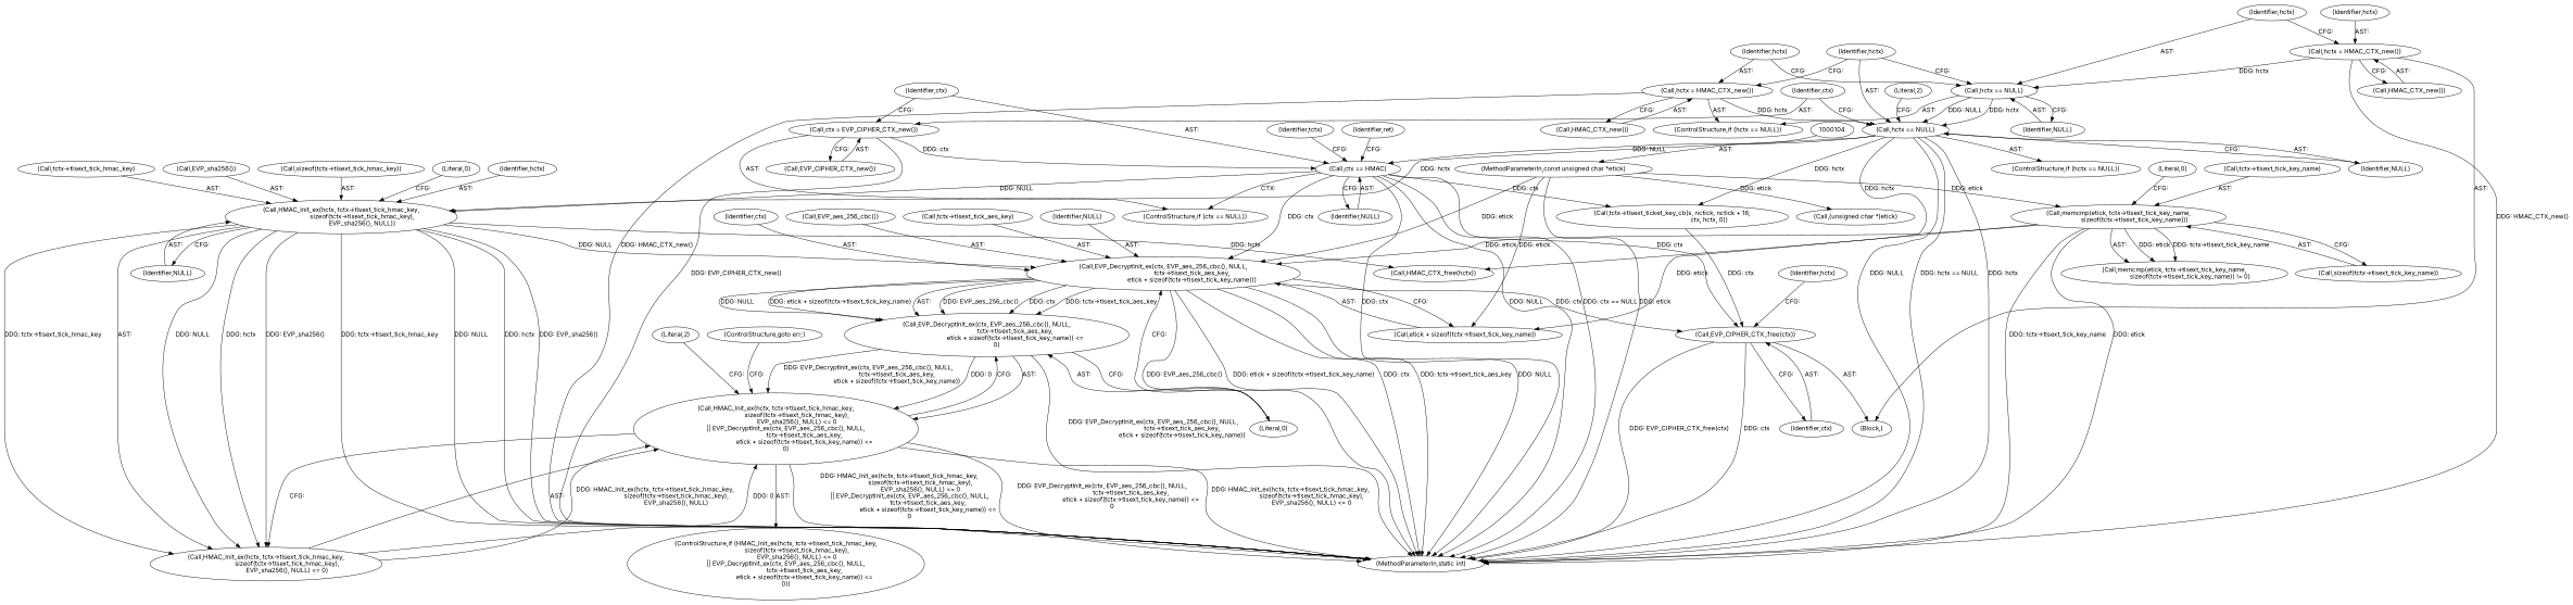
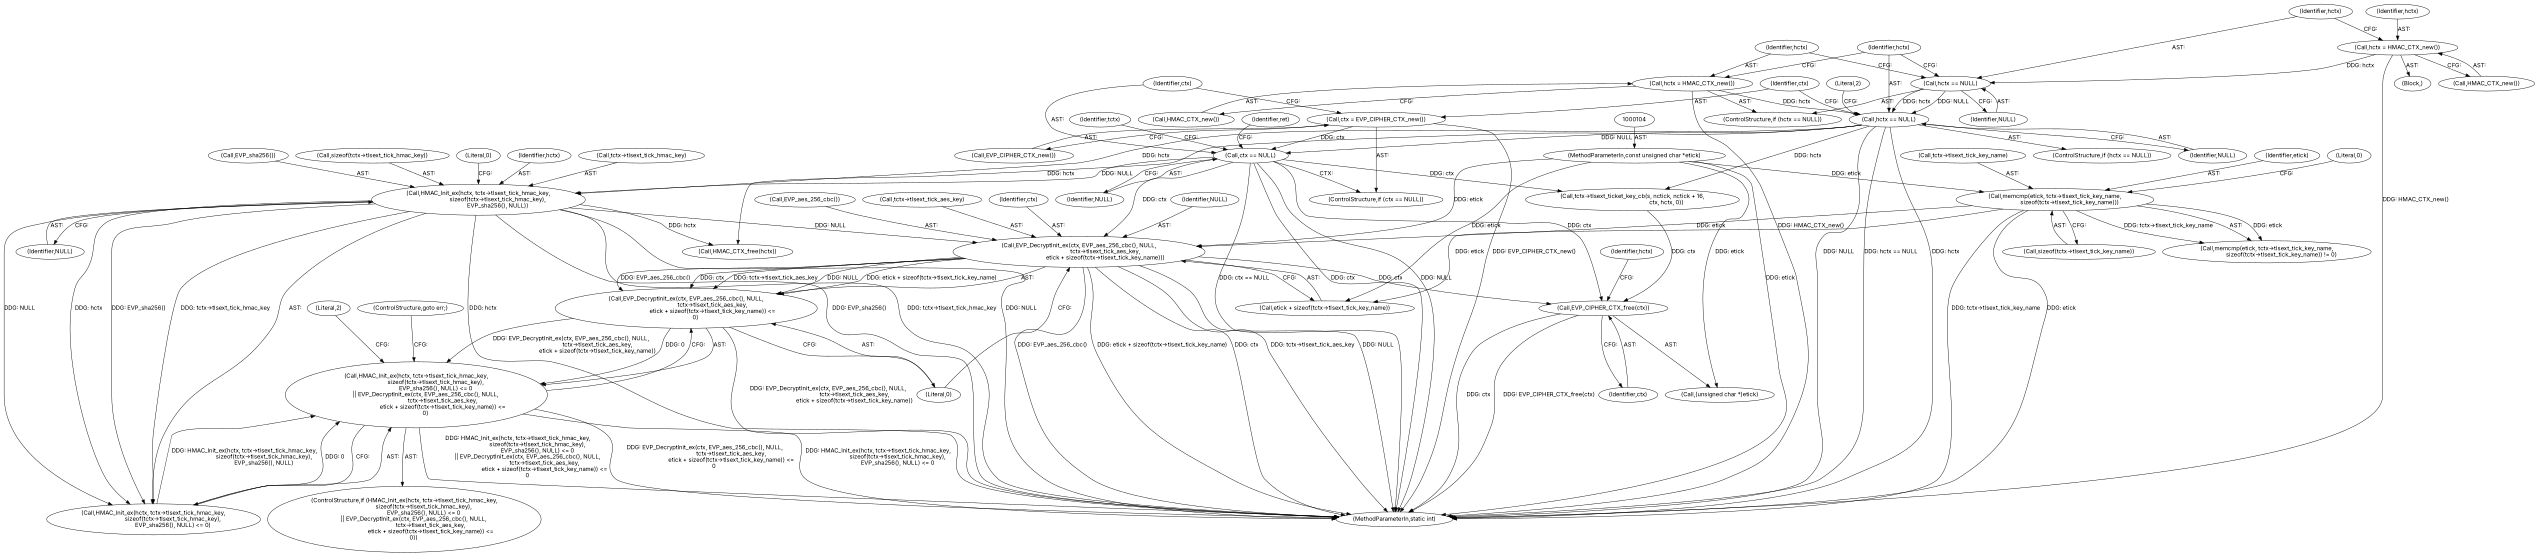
  digraph {
    fontname=Inter
    node [fontname=Inter]
    edge [fontname=Inter]
    n1 [label="(Call,EVP_DecryptInit_ex(ctx, EVP_aes_256_cbc(), NULL,\n                                  tctx->tlsext_tick_aes_key,\n                                  etick + sizeof(tctx->tlsext_tick_key_name)))"]
    n2 [label="(Call,EVP_DecryptInit_ex(ctx, EVP_aes_256_cbc(), NULL,\n                                  tctx->tlsext_tick_aes_key,\n                                  etick + sizeof(tctx->tlsext_tick_key_name)) <=\n            0)"]
    n3 [label="(Call,EVP_CIPHER_CTX_free(ctx))"]
    n4 [label="(MethodParameterIn,static int)"]
    n5 [label="(Call,etick + sizeof(tctx->tlsext_tick_key_name))"]
    n6 [label="(Call,HMAC_Init_ex(hctx, tctx->tlsext_tick_hmac_key,\n                         sizeof(tctx->tlsext_tick_hmac_key),\n                         EVP_sha256(), NULL) <= 0\n            || EVP_DecryptInit_ex(ctx, EVP_aes_256_cbc(), NULL,\n                                  tctx->tlsext_tick_aes_key,\n                                  etick + sizeof(tctx->tlsext_tick_key_name)) <=\n            0)"]
    n7 [label="(Literal,0)"]
    n8 [label="(Block,)"]
    n9 [label="(Identifier,ctx)"]
-   n10 [label="(Call,ctx == HMAC)"]
+   n10 [label="(Call,ctx == NULL)"]
    n11 [label="(Call,HMAC_Init_ex(hctx, tctx->tlsext_tick_hmac_key,\n                         sizeof(tctx->tlsext_tick_hmac_key),\n                         EVP_sha256(), NULL))"]
    n12 [label="(Identifier,NULL)"]
    n13 [label="(ControlStructure,if (ctx == NULL))"]
    n14 [label="(Call,tctx->tlsext_ticket_key_cb(s, nctick, nctick + 16,\n                                            ctx, hctx, 0))"]
    n15 [label="(Call,HMAC_CTX_free(hctx))"]
    n16 [label="(Identifier,NULL)"]
    n17 [label="(Call,HMAC_Init_ex(hctx, tctx->tlsext_tick_hmac_key,\n                         sizeof(tctx->tlsext_tick_hmac_key),\n                         EVP_sha256(), NULL) <= 0)"]
    n18 [label="(Call,ctx = EVP_CIPHER_CTX_new())"]
    n19 [label="(Call,EVP_CIPHER_CTX_new())"]
    n20 [label="(Call,hctx == NULL)"]
    n21 [label="(ControlStructure,if (hctx == NULL))"]
    n22 [label="(Identifier,NULL)"]
    n23 [label="(Call,hctx = HMAC_CTX_new())"]
    n24 [label="(Call,HMAC_CTX_new())"]
    n25 [label="(ControlStructure,if (hctx == NULL))"]
    n26 [label="(Call,hctx == NULL)"]
    n27 [label="(Identifier,NULL)"]
    n28 [label="(Call,hctx = HMAC_CTX_new())"]
    n29 [label="(Call,HMAC_CTX_new())"]
    n30 [label="(Call,memcmp(etick, tctx->tlsext_tick_key_name,\n                   sizeof(tctx->tlsext_tick_key_name)))"]
    n31 [label="(Call,sizeof(tctx->tlsext_tick_key_name))"]
    n32 [label="(Call,memcmp(etick, tctx->tlsext_tick_key_name,\n                   sizeof(tctx->tlsext_tick_key_name)) != 0)"]
    n33 [label="(MethodParameterIn,const unsigned char *etick)"]
    n34 [label="(Call,(unsigned char *)etick)"]
    1000104
    n36 [label="(ControlStructure,if (HMAC_Init_ex(hctx, tctx->tlsext_tick_hmac_key,\n                         sizeof(tctx->tlsext_tick_hmac_key),\n                         EVP_sha256(), NULL) <= 0\n            || EVP_DecryptInit_ex(ctx, EVP_aes_256_cbc(), NULL,\n                                  tctx->tlsext_tick_aes_key,\n                                  etick + sizeof(tctx->tlsext_tick_key_name)) <=\n            0))"]
    n37 [label="(Call,tctx->tlsext_tick_key_name)"]
    n38 [label="(Identifier,NULL)"]
    n39 [label="(Call,sizeof(tctx->tlsext_tick_hmac_key))"]
    n40 [label="(Identifier,hctx)"]
    n41 [label="(Identifier,hctx)"]
    n42 [label="(Call,EVP_aes_256_cbc())"]
    n43 [label="(Literal,2)"]
    n44 [label="(Identifier,hctx)"]
    n45 [label="(ControlStructure,goto err;)"]
    n46 [label="(Identifier,ctx)"]
    n47 [label="(Call,tctx->tlsext_tick_aes_key)"]
    n48 [label="(Literal,0)"]
    n49 [label="(Identifier,ctx)"]
    n50 [label="(Literal,2)"]
    n51 [label="(Identifier,tctx)"]
    n52 [label="(Identifier,hctx)"]
+   n53 [label="(Identifier,etick)"]
    n54 [label="(Identifier,hctx)"]
    n55 [label="(Literal,0)"]
    n56 [label="(Identifier,ret)"]
    n57 [label="(Call,tctx->tlsext_tick_hmac_key)"]
    n58 [label="(Call,EVP_sha256())"]
    n59 [label="(Identifier,hctx)"]
    n60 [label="(Identifier,ctx)"]
    n1 -> n2 [label="AST: "]
    n1 -> n2 [label="DDG: EVP_aes_256_cbc()"]
    n1 -> n2 [label="DDG: ctx"]
    n1 -> n2 [label="DDG: tctx->tlsext_tick_aes_key"]
    n1 -> n2 [label="DDG: NULL"]
    n1 -> n2 [label="DDG: etick + sizeof(tctx->tlsext_tick_key_name)"]
    n1 -> n3 [label="DDG: ctx"]
    n1 -> n4 [label="DDG: EVP_aes_256_cbc()"]
    n1 -> n4 [label="DDG: etick + sizeof(tctx->tlsext_tick_key_name)"]
    n1 -> n4 [label="DDG: ctx"]
    n1 -> n4 [label="DDG: tctx->tlsext_tick_aes_key"]
    n1 -> n4 [label="DDG: NULL"]
    n1 -> n5 [label="CFG: "]
    n2 -> n4 [label="DDG: EVP_DecryptInit_ex(ctx, EVP_aes_256_cbc(), NULL,\n                                  tctx->tlsext_tick_aes_key,\n                                  etick + sizeof(tctx->tlsext_tick_key_name))"]
    n2 -> n6 [label="AST: "]
    n2 -> n6 [label="DDG: EVP_DecryptInit_ex(ctx, EVP_aes_256_cbc(), NULL,\n                                  tctx->tlsext_tick_aes_key,\n                                  etick + sizeof(tctx->tlsext_tick_key_name))"]
    n2 -> n6 [label="DDG: 0"]
    n2 -> n7 [label="CFG: "]
    n3 -> n4 [label="DDG: ctx"]
    n3 -> n4 [label="DDG: EVP_CIPHER_CTX_free(ctx)"]
-   n3 -> n8 [label="AST: "]
+   n3 -> n34 [label="AST: "]
    n3 -> n9 [label="CFG: "]
    n5 -> n1 [label="AST: "]
    n6 -> n2 [label="CFG: "]
    n6 -> n4 [label="DDG: HMAC_Init_ex(hctx, tctx->tlsext_tick_hmac_key,\n                         sizeof(tctx->tlsext_tick_hmac_key),\n                         EVP_sha256(), NULL) <= 0"]
    n6 -> n4 [label="DDG: HMAC_Init_ex(hctx, tctx->tlsext_tick_hmac_key,\n                         sizeof(tctx->tlsext_tick_hmac_key),\n                         EVP_sha256(), NULL) <= 0\n            || EVP_DecryptInit_ex(ctx, EVP_aes_256_cbc(), NULL,\n                                  tctx->tlsext_tick_aes_key,\n                                  etick + sizeof(tctx->tlsext_tick_key_name)) <=\n            0"]
    n6 -> n4 [label="DDG: EVP_DecryptInit_ex(ctx, EVP_aes_256_cbc(), NULL,\n                                  tctx->tlsext_tick_aes_key,\n                                  etick + sizeof(tctx->tlsext_tick_key_name)) <=\n            0"]
    n6 -> n17 [label="CFG: "]
    n6 -> n36 [label="AST: "]
    n7 -> n1 [label="CFG: "]
    n7 -> n2 [label="AST: "]
    n9 -> n3 [label="AST: "]
    n10 -> n1 [label="DDG: ctx"]
    n10 -> n3 [label="DDG: ctx"]
    n10 -> n4 [label="DDG: ctx"]
    n10 -> n4 [label="DDG: NULL"]
    n10 -> n4 [label="DDG: ctx == NULL"]
    n10 -> n11 [label="DDG: NULL"]
    n10 -> n12 [label="CFG: "]
    n10 -> n13 [label="CTX: "]
    n10 -> n14 [label="DDG: ctx"]
    n11 -> n1 [label="DDG: NULL"]
    n11 -> n4 [label="DDG: tctx->tlsext_tick_hmac_key"]
    n11 -> n4 [label="DDG: NULL"]
    n11 -> n4 [label="DDG: hctx"]
    n11 -> n4 [label="DDG: EVP_sha256()"]
    n11 -> n15 [label="DDG: hctx"]
    n11 -> n16 [label="CFG: "]
    n11 -> n17 [label="AST: "]
    n11 -> n17 [label="DDG: NULL"]
    n11 -> n17 [label="DDG: hctx"]
    n11 -> n17 [label="DDG: EVP_sha256()"]
    n11 -> n17 [label="DDG: tctx->tlsext_tick_hmac_key"]
    n12 -> n10 [label="AST: "]
    n14 -> n3 [label="DDG: ctx"]
    n16 -> n11 [label="AST: "]
    n17 -> n6 [label="AST: "]
    n17 -> n6 [label="DDG: HMAC_Init_ex(hctx, tctx->tlsext_tick_hmac_key,\n                         sizeof(tctx->tlsext_tick_hmac_key),\n                         EVP_sha256(), NULL)"]
    n17 -> n6 [label="DDG: 0"]
    n18 -> n4 [label="DDG: EVP_CIPHER_CTX_new()"]
    n18 -> n10 [label="DDG: ctx"]
    n18 -> n13 [label="AST: "]
    n18 -> n19 [label="CFG: "]
    n19 -> n18 [label="AST: "]
    n20 -> n4 [label="DDG: NULL"]
    n20 -> n4 [label="DDG: hctx == NULL"]
    n20 -> n4 [label="DDG: hctx"]
    n20 -> n10 [label="DDG: NULL"]
    n20 -> n11 [label="DDG: hctx"]
    n20 -> n14 [label="DDG: hctx"]
    n20 -> n15 [label="DDG: hctx"]
    n20 -> n21 [label="AST: "]
    n20 -> n22 [label="CFG: "]
    n22 -> n20 [label="AST: "]
    n23 -> n4 [label="DDG: HMAC_CTX_new()"]
    n23 -> n20 [label="DDG: hctx"]
    n23 -> n24 [label="CFG: "]
    n23 -> n25 [label="AST: "]
    n24 -> n23 [label="AST: "]
    n26 -> n20 [label="DDG: hctx"]
    n26 -> n20 [label="DDG: NULL"]
    n26 -> n25 [label="AST: "]
    n26 -> n27 [label="CFG: "]
    n27 -> n26 [label="AST: "]
    n28 -> n4 [label="DDG: HMAC_CTX_new()"]
    n28 -> n8 [label="AST: "]
    n28 -> n26 [label="DDG: hctx"]
    n28 -> n29 [label="CFG: "]
    n29 -> n28 [label="AST: "]
    n30 -> n1 [label="DDG: etick"]
    n30 -> n4 [label="DDG: etick"]
    n30 -> n4 [label="DDG: tctx->tlsext_tick_key_name"]
    n30 -> n5 [label="DDG: etick"]
    n30 -> n31 [label="CFG: "]
    n30 -> n32 [label="AST: "]
    n30 -> n32 [label="DDG: etick"]
    n30 -> n32 [label="DDG: tctx->tlsext_tick_key_name"]
    n31 -> n30 [label="AST: "]
    n33 -> n1 [label="DDG: etick"]
    n33 -> n4 [label="DDG: etick"]
    n33 -> n5 [label="DDG: etick"]
    n33 -> n30 [label="DDG: etick"]
    n33 -> n34 [label="DDG: etick"]
    1000104 -> n33 [label="AST: "]
    n37 -> n30 [label="AST: "]
    n38 -> n1 [label="AST: "]
    n39 -> n11 [label="AST: "]
    n40 -> n20 [label="AST: "]
    n40 -> n23 [label="CFG: "]
    n40 -> n26 [label="CFG: "]
    n41 -> n28 [label="AST: "]
    n42 -> n1 [label="AST: "]
    n43 -> n6 [label="CFG: "]
    n44 -> n26 [label="AST: "]
    n44 -> n28 [label="CFG: "]
    n45 -> n6 [label="CFG: "]
    n46 -> n18 [label="AST: "]
    n46 -> n20 [label="CFG: "]
    n47 -> n1 [label="AST: "]
    n48 -> n11 [label="CFG: "]
    n49 -> n10 [label="AST: "]
    n49 -> n18 [label="CFG: "]
    n50 -> n20 [label="CFG: "]
    n51 -> n10 [label="CFG: "]
    n52 -> n23 [label="AST: "]
    n52 -> n26 [label="CFG: "]
+   n53 -> n30 [label="AST: "]
    n54 -> n11 [label="AST: "]
    n55 -> n30 [label="CFG: "]
    n56 -> n10 [label="CFG: "]
    n57 -> n11 [label="AST: "]
    n58 -> n11 [label="AST: "]
    n59 -> n3 [label="CFG: "]
    n60 -> n1 [label="AST: "]
  }
